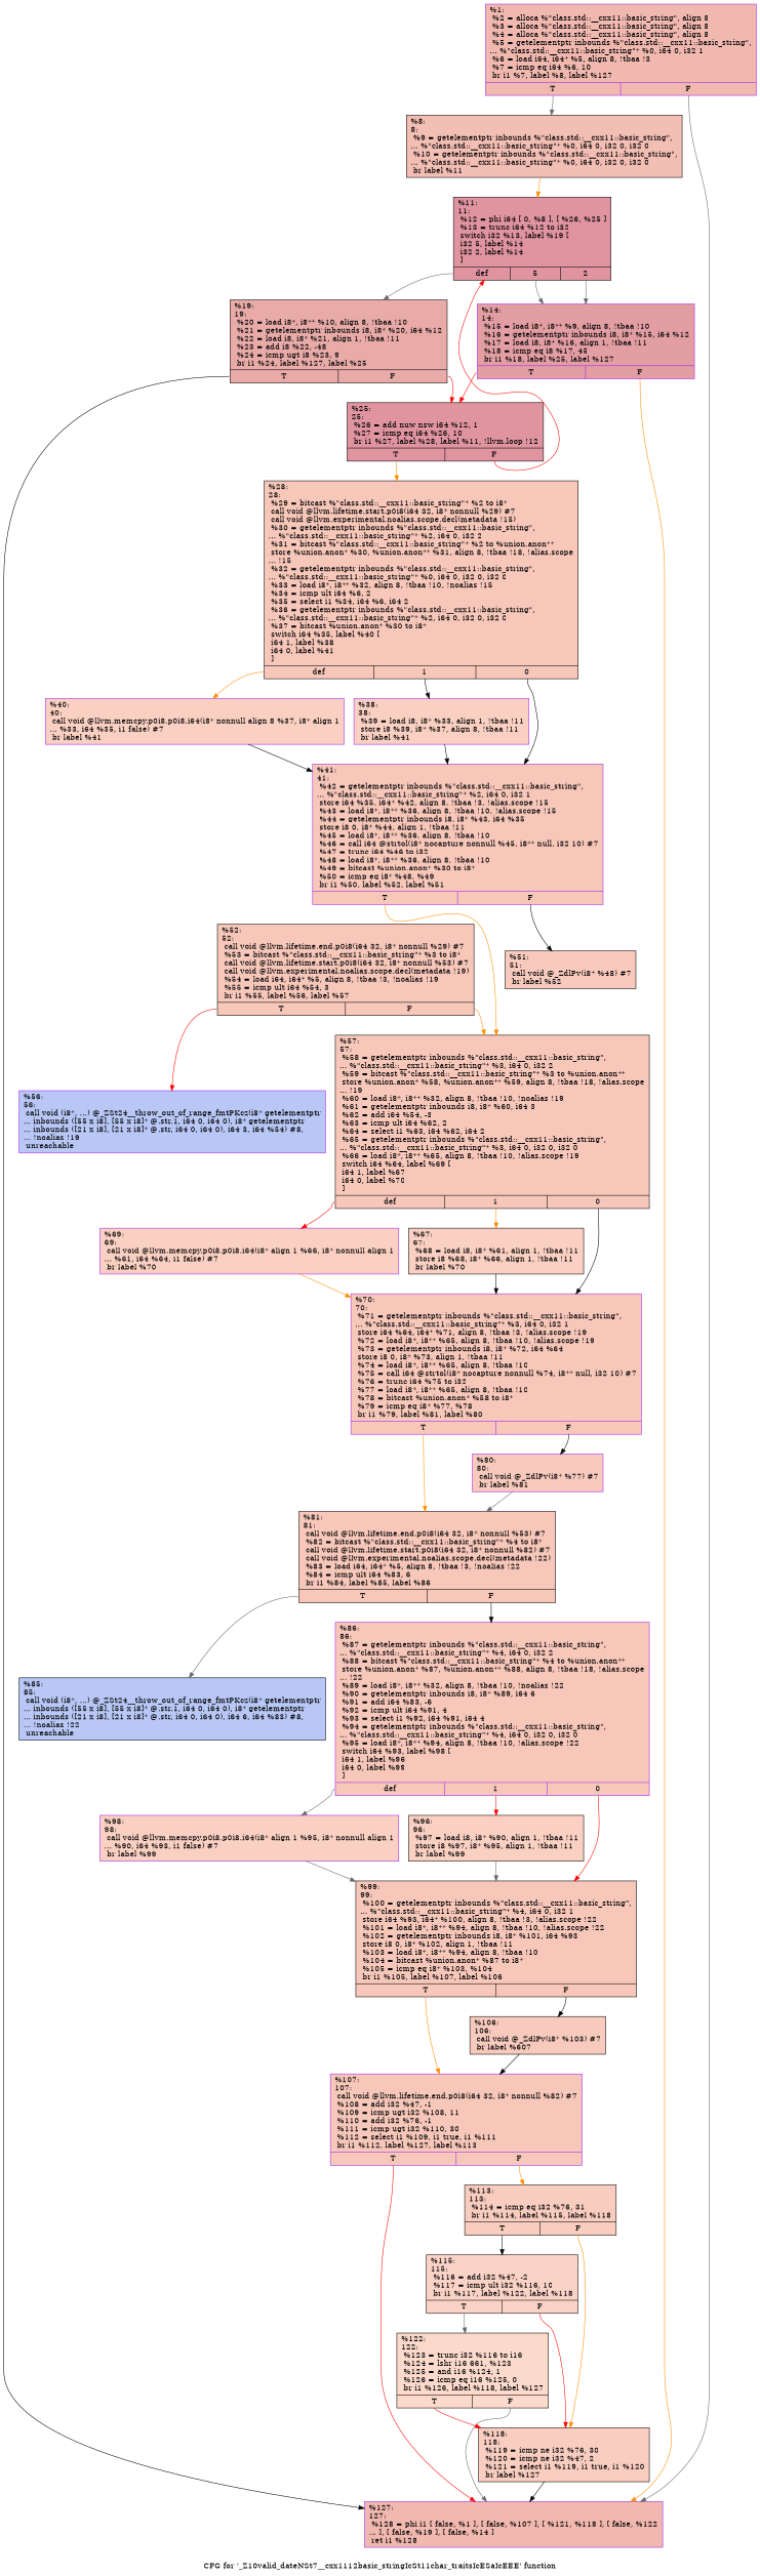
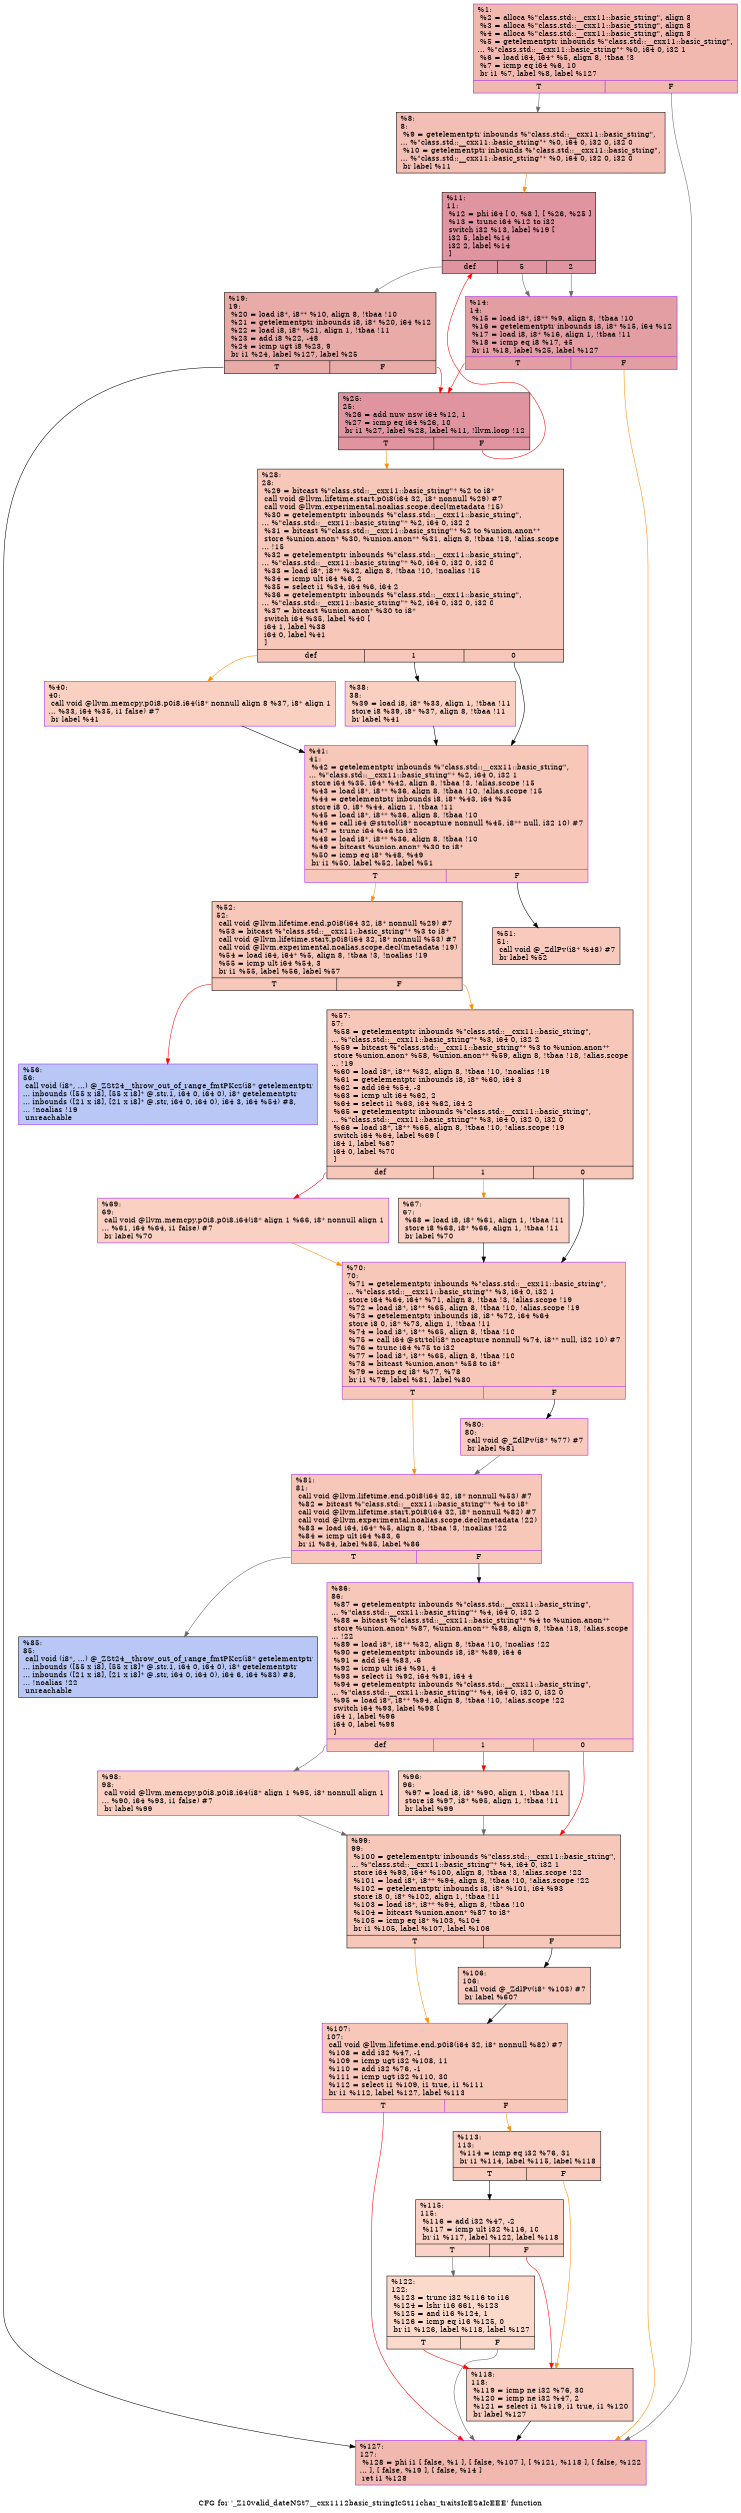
  digraph {
    label="CFG for '_Z10valid_dateNSt7__cxx1112basic_stringIcSt11char_traitsIcESaIcEEE' function"
    node [color=black fillcolor="#ec7f6370" shape=record style=filled]
    edge [color=black tailport=s0]
    n1 [color=purple fillcolor="#dc5d4a70" label="{%1:\l  %2 = alloca %\"class.std::__cxx11::basic_string\", align 8\l  %3 = alloca %\"class.std::__cxx11::basic_string\", align 8\l  %4 = alloca %\"class.std::__cxx11::basic_string\", align 8\l  %5 = getelementptr inbounds %\"class.std::__cxx11::basic_string\",\l... %\"class.std::__cxx11::basic_string\"* %0, i64 0, i32 1\l  %6 = load i64, i64* %5, align 8, !tbaa !3\l  %7 = icmp eq i64 %6, 10\l  br i1 %7, label %8, label %127\l|{<s0>T|<s1>F}}"]
    n2 [fillcolor="#e36c5570" label="{%8:\l8:                                                \l  %9 = getelementptr inbounds %\"class.std::__cxx11::basic_string\",\l... %\"class.std::__cxx11::basic_string\"* %0, i64 0, i32 0, i32 0\l  %10 = getelementptr inbounds %\"class.std::__cxx11::basic_string\",\l... %\"class.std::__cxx11::basic_string\"* %0, i64 0, i32 0, i32 0\l  br label %11\l}"]
    n3 [color=purple fillcolor="#dc5d4a70" label="{%127:\l127:                                              \l  %128 = phi i1 [ false, %1 ], [ false, %107 ], [ %121, %118 ], [ false, %122\l... ], [ false, %19 ], [ false, %14 ]\l  ret i1 %128\l}"]
    n4 [fillcolor="#b70d2870" label="{%11:\l11:                                               \l  %12 = phi i64 [ 0, %8 ], [ %26, %25 ]\l  %13 = trunc i64 %12 to i32\l  switch i32 %13, label %19 [\l    i32 5, label %14\l    i32 2, label %14\l  ]\l|{<s0>def|<s1>5|<s2>2}}"]
    n5 [fillcolor="#cc403a70" label="{%19:\l19:                                               \l  %20 = load i8*, i8** %10, align 8, !tbaa !10\l  %21 = getelementptr inbounds i8, i8* %20, i64 %12\l  %22 = load i8, i8* %21, align 1, !tbaa !11\l  %23 = add i8 %22, -48\l  %24 = icmp ugt i8 %23, 9\l  br i1 %24, label %127, label %25\l|{<s0>T|<s1>F}}"]
    n6 [color=purple fillcolor="#be242e70" label="{%14:\l14:                                               \l  %15 = load i8*, i8** %9, align 8, !tbaa !10\l  %16 = getelementptr inbounds i8, i8* %15, i64 %12\l  %17 = load i8, i8* %16, align 1, !tbaa !11\l  %18 = icmp eq i8 %17, 45\l  br i1 %18, label %25, label %127\l|{<s0>T|<s1>F}}"]
    n7 [fillcolor="#b70d2870" label="{%25:\l25:                                               \l  %26 = add nuw nsw i64 %12, 1\l  %27 = icmp eq i64 %26, 10\l  br i1 %27, label %28, label %11, !llvm.loop !12\l|{<s0>T|<s1>F}}"]
    n8 [label="{%28:\l28:                                               \l  %29 = bitcast %\"class.std::__cxx11::basic_string\"* %2 to i8*\l  call void @llvm.lifetime.start.p0i8(i64 32, i8* nonnull %29) #7\l  call void @llvm.experimental.noalias.scope.decl(metadata !15)\l  %30 = getelementptr inbounds %\"class.std::__cxx11::basic_string\",\l... %\"class.std::__cxx11::basic_string\"* %2, i64 0, i32 2\l  %31 = bitcast %\"class.std::__cxx11::basic_string\"* %2 to %union.anon**\l  store %union.anon* %30, %union.anon** %31, align 8, !tbaa !18, !alias.scope\l... !15\l  %32 = getelementptr inbounds %\"class.std::__cxx11::basic_string\",\l... %\"class.std::__cxx11::basic_string\"* %0, i64 0, i32 0, i32 0\l  %33 = load i8*, i8** %32, align 8, !tbaa !10, !noalias !15\l  %34 = icmp ult i64 %6, 2\l  %35 = select i1 %34, i64 %6, i64 2\l  %36 = getelementptr inbounds %\"class.std::__cxx11::basic_string\",\l... %\"class.std::__cxx11::basic_string\"* %2, i64 0, i32 0, i32 0\l  %37 = bitcast %union.anon* %30 to i8*\l  switch i64 %35, label %40 [\l    i64 1, label %38\l    i64 0, label %41\l  ]\l|{<s0>def|<s1>1|<s2>0}}"]
    n9 [color=purple fillcolor="#f3947570" label="{%40:\l40:                                               \l  call void @llvm.memcpy.p0i8.p0i8.i64(i8* nonnull align 8 %37, i8* align 1\l... %33, i64 %35, i1 false) #7\l  br label %41\l}"]
    n10 [color=purple fillcolor="#f3947570" label="{%38:\l38:                                               \l  %39 = load i8, i8* %33, align 1, !tbaa !11\l  store i8 %39, i8* %37, align 8, !tbaa !11\l  br label %41\l}"]
    n11 [color=purple label="{%41:\l41:                                               \l  %42 = getelementptr inbounds %\"class.std::__cxx11::basic_string\",\l... %\"class.std::__cxx11::basic_string\"* %2, i64 0, i32 1\l  store i64 %35, i64* %42, align 8, !tbaa !3, !alias.scope !15\l  %43 = load i8*, i8** %36, align 8, !tbaa !10, !alias.scope !15\l  %44 = getelementptr inbounds i8, i8* %43, i64 %35\l  store i8 0, i8* %44, align 1, !tbaa !11\l  %45 = load i8*, i8** %36, align 8, !tbaa !10\l  %46 = call i64 @strtol(i8* nocapture nonnull %45, i8** null, i32 10) #7\l  %47 = trunc i64 %46 to i32\l  %48 = load i8*, i8** %36, align 8, !tbaa !10\l  %49 = bitcast %union.anon* %30 to i8*\l  %50 = icmp eq i8* %48, %49\l  br i1 %50, label %52, label %51\l|{<s0>T|<s1>F}}"]
    n12 [label="{%52:\l52:                                               \l  call void @llvm.lifetime.end.p0i8(i64 32, i8* nonnull %29) #7\l  %53 = bitcast %\"class.std::__cxx11::basic_string\"* %3 to i8*\l  call void @llvm.lifetime.start.p0i8(i64 32, i8* nonnull %53) #7\l  call void @llvm.experimental.noalias.scope.decl(metadata !19)\l  %54 = load i64, i64* %5, align 8, !tbaa !3, !noalias !19\l  %55 = icmp ult i64 %54, 3\l  br i1 %55, label %56, label %57\l|{<s0>T|<s1>F}}"]
    n13 [fillcolor="#ef886b70" label="{%51:\l51:                                               \l  call void @_ZdlPv(i8* %48) #7\l  br label %52\l}"]
    n14 [color=purple fillcolor="#5f7fe870" label="{%56:\l56:                                               \l  call void (i8*, ...) @_ZSt24__throw_out_of_range_fmtPKcz(i8* getelementptr\l... inbounds ([55 x i8], [55 x i8]* @.str.1, i64 0, i64 0), i8* getelementptr\l... inbounds ([21 x i8], [21 x i8]* @.str, i64 0, i64 0), i64 3, i64 %54) #8,\l... !noalias !19\l  unreachable\l}"]
    n15 [label="{%57:\l57:                                               \l  %58 = getelementptr inbounds %\"class.std::__cxx11::basic_string\",\l... %\"class.std::__cxx11::basic_string\"* %3, i64 0, i32 2\l  %59 = bitcast %\"class.std::__cxx11::basic_string\"* %3 to %union.anon**\l  store %union.anon* %58, %union.anon** %59, align 8, !tbaa !18, !alias.scope\l... !19\l  %60 = load i8*, i8** %32, align 8, !tbaa !10, !noalias !19\l  %61 = getelementptr inbounds i8, i8* %60, i64 3\l  %62 = add i64 %54, -3\l  %63 = icmp ult i64 %62, 2\l  %64 = select i1 %63, i64 %62, i64 2\l  %65 = getelementptr inbounds %\"class.std::__cxx11::basic_string\",\l... %\"class.std::__cxx11::basic_string\"* %3, i64 0, i32 0, i32 0\l  %66 = load i8*, i8** %65, align 8, !tbaa !10, !alias.scope !19\l  switch i64 %64, label %69 [\l    i64 1, label %67\l    i64 0, label %70\l  ]\l|{<s0>def|<s1>1|<s2>0}}"]
    n16 [color=purple fillcolor="#f3947570" label="{%69:\l69:                                               \l  call void @llvm.memcpy.p0i8.p0i8.i64(i8* align 1 %66, i8* nonnull align 1\l... %61, i64 %64, i1 false) #7\l  br label %70\l}"]
    n17 [fillcolor="#f3947570" label="{%67:\l67:                                               \l  %68 = load i8, i8* %61, align 1, !tbaa !11\l  store i8 %68, i8* %66, align 1, !tbaa !11\l  br label %70\l}"]
    n18 [color=purple label="{%70:\l70:                                               \l  %71 = getelementptr inbounds %\"class.std::__cxx11::basic_string\",\l... %\"class.std::__cxx11::basic_string\"* %3, i64 0, i32 1\l  store i64 %64, i64* %71, align 8, !tbaa !3, !alias.scope !19\l  %72 = load i8*, i8** %65, align 8, !tbaa !10, !alias.scope !19\l  %73 = getelementptr inbounds i8, i8* %72, i64 %64\l  store i8 0, i8* %73, align 1, !tbaa !11\l  %74 = load i8*, i8** %65, align 8, !tbaa !10\l  %75 = call i64 @strtol(i8* nocapture nonnull %74, i8** null, i32 10) #7\l  %76 = trunc i64 %75 to i32\l  %77 = load i8*, i8** %65, align 8, !tbaa !10\l  %78 = bitcast %union.anon* %58 to i8*\l  %79 = icmp eq i8* %77, %78\l  br i1 %79, label %81, label %80\l|{<s0>T|<s1>F}}"]
-   n19 [label="{%81:\l81:                                               \l  call void @llvm.lifetime.end.p0i8(i64 32, i8* nonnull %53) #7\l  %82 = bitcast %\"class.std::__cxx11::basic_string\"* %4 to i8*\l  call void @llvm.lifetime.start.p0i8(i64 32, i8* nonnull %82) #7\l  call void @llvm.experimental.noalias.scope.decl(metadata !22)\l  %83 = load i64, i64* %5, align 8, !tbaa !3, !noalias !22\l  %84 = icmp ult i64 %83, 6\l  br i1 %84, label %85, label %86\l|{<s0>T|<s1>F}}"]
+   n19 [color=purple label="{%81:\l81:                                               \l  call void @llvm.lifetime.end.p0i8(i64 32, i8* nonnull %53) #7\l  %82 = bitcast %\"class.std::__cxx11::basic_string\"* %4 to i8*\l  call void @llvm.lifetime.start.p0i8(i64 32, i8* nonnull %82) #7\l  call void @llvm.experimental.noalias.scope.decl(metadata !22)\l  %83 = load i64, i64* %5, align 8, !tbaa !3, !noalias !22\l  %84 = icmp ult i64 %83, 6\l  br i1 %84, label %85, label %86\l|{<s0>T|<s1>F}}"]
    n20 [color=purple fillcolor="#ef886b70" label="{%80:\l80:                                               \l  call void @_ZdlPv(i8* %77) #7\l  br label %81\l}"]
    n21 [fillcolor="#5f7fe870" label="{%85:\l85:                                               \l  call void (i8*, ...) @_ZSt24__throw_out_of_range_fmtPKcz(i8* getelementptr\l... inbounds ([55 x i8], [55 x i8]* @.str.1, i64 0, i64 0), i8* getelementptr\l... inbounds ([21 x i8], [21 x i8]* @.str, i64 0, i64 0), i64 6, i64 %83) #8,\l... !noalias !22\l  unreachable\l}"]
    n22 [color=purple label="{%86:\l86:                                               \l  %87 = getelementptr inbounds %\"class.std::__cxx11::basic_string\",\l... %\"class.std::__cxx11::basic_string\"* %4, i64 0, i32 2\l  %88 = bitcast %\"class.std::__cxx11::basic_string\"* %4 to %union.anon**\l  store %union.anon* %87, %union.anon** %88, align 8, !tbaa !18, !alias.scope\l... !22\l  %89 = load i8*, i8** %32, align 8, !tbaa !10, !noalias !22\l  %90 = getelementptr inbounds i8, i8* %89, i64 6\l  %91 = add i64 %83, -6\l  %92 = icmp ult i64 %91, 4\l  %93 = select i1 %92, i64 %91, i64 4\l  %94 = getelementptr inbounds %\"class.std::__cxx11::basic_string\",\l... %\"class.std::__cxx11::basic_string\"* %4, i64 0, i32 0, i32 0\l  %95 = load i8*, i8** %94, align 8, !tbaa !10, !alias.scope !22\l  switch i64 %93, label %98 [\l    i64 1, label %96\l    i64 0, label %99\l  ]\l|{<s0>def|<s1>1|<s2>0}}"]
    n23 [color=purple fillcolor="#f3947570" label="{%98:\l98:                                               \l  call void @llvm.memcpy.p0i8.p0i8.i64(i8* align 1 %95, i8* nonnull align 1\l... %90, i64 %93, i1 false) #7\l  br label %99\l}"]
    n24 [fillcolor="#f3947570" label="{%96:\l96:                                               \l  %97 = load i8, i8* %90, align 1, !tbaa !11\l  store i8 %97, i8* %95, align 1, !tbaa !11\l  br label %99\l}"]
    n25 [label="{%99:\l99:                                               \l  %100 = getelementptr inbounds %\"class.std::__cxx11::basic_string\",\l... %\"class.std::__cxx11::basic_string\"* %4, i64 0, i32 1\l  store i64 %93, i64* %100, align 8, !tbaa !3, !alias.scope !22\l  %101 = load i8*, i8** %94, align 8, !tbaa !10, !alias.scope !22\l  %102 = getelementptr inbounds i8, i8* %101, i64 %93\l  store i8 0, i8* %102, align 1, !tbaa !11\l  %103 = load i8*, i8** %94, align 8, !tbaa !10\l  %104 = bitcast %union.anon* %87 to i8*\l  %105 = icmp eq i8* %103, %104\l  br i1 %105, label %107, label %106\l|{<s0>T|<s1>F}}"]
    n26 [color=purple label="{%107:\l107:                                              \l  call void @llvm.lifetime.end.p0i8(i64 32, i8* nonnull %82) #7\l  %108 = add i32 %47, -1\l  %109 = icmp ugt i32 %108, 11\l  %110 = add i32 %76, -1\l  %111 = icmp ugt i32 %110, 30\l  %112 = select i1 %109, i1 true, i1 %111\l  br i1 %112, label %127, label %113\l|{<s0>T|<s1>F}}"]
    n27 [fillcolor="#ef886b70" label="{%106:\l106:                                              \l  call void @_ZdlPv(i8* %103) #7\l  br label %607\l}"]
    n28 [fillcolor="#f08b6e70" label="{%113:\l113:                                              \l  %114 = icmp eq i32 %76, 31\l  br i1 %114, label %115, label %118\l|{<s0>T|<s1>F}}"]
    n29 [fillcolor="#f59c7d70" label="{%115:\l115:                                              \l  %116 = add i32 %47, -2\l  %117 = icmp ult i32 %116, 10\l  br i1 %117, label %122, label %118\l|{<s0>T|<s1>F}}"]
    n30 [fillcolor="#f2907270" label="{%118:\l118:                                              \l  %119 = icmp ne i32 %76, 30\l  %120 = icmp ne i32 %47, 2\l  %121 = select i1 %119, i1 true, i1 %120\l  br label %127\l}"]
    n31 [fillcolor="#f7a88970" label="{%122:\l122:                                              \l  %123 = trunc i32 %116 to i16\l  %124 = lshr i16 661, %123\l  %125 = and i16 %124, 1\l  %126 = icmp eq i16 %125, 0\l  br i1 %126, label %118, label %127\l|{<s0>T|<s1>F}}"]
    n1 -> n2 [color=gray40]
    n1 -> n3 [color=gray40 tailport=s1]
    n2 -> n4 [color=darkorange]
    n4 -> n5 [color=gray40]
    n4 -> n6 [color=gray40 tailport=s1]
    n4 -> n6 [color=gray40 tailport=s2]
    n5 -> n3
    n5 -> n7 [color=red tailport=s1]
    n6 -> n3 [color=darkorange tailport=s1]
    n6 -> n7 [color=red]
    n7 -> n4 [color=red tailport=s1]
    n7 -> n8 [color=darkorange]
    n8 -> n9 [color=darkorange]
    n8 -> n10 [tailport=s1]
    n8 -> n11 [tailport=s2]
    n9 -> n11
    n10 -> n11
-   n11 -> n15 [color=darkorange]
+   n11 -> n12 [color=darkorange]
    n11 -> n13 [tailport=s1]
    n12 -> n14 [color=red]
    n12 -> n15 [color=darkorange tailport=s1]
    n15 -> n16 [color=red]
    n15 -> n17 [color=darkorange tailport=s1]
    n15 -> n18 [tailport=s2]
    n16 -> n18 [color=darkorange]
    n17 -> n18
    n18 -> n19 [color=darkorange]
    n18 -> n20 [tailport=s1]
    n19 -> n21 [color=gray40]
    n19 -> n22 [tailport=s1]
    n20 -> n19 [color=gray40]
    n22 -> n23 [color=gray40]
    n22 -> n24 [color=red tailport=s1]
    n22 -> n25 [color=red tailport=s2]
    n23 -> n25 [color=gray40]
    n24 -> n25 [color=gray40]
    n25 -> n26 [color=darkorange]
    n25 -> n27 [tailport=s1]
    n26 -> n3 [color=red]
    n26 -> n28 [color=darkorange tailport=s1]
    n27 -> n26
    n28 -> n29
    n28 -> n30 [color=darkorange tailport=s1]
    n29 -> n30 [color=red tailport=s1]
    n29 -> n31 [color=gray40]
    n30 -> n3
    n31 -> n3 [color=gray40 tailport=s1]
    n31 -> n30 [color=red]
  }
